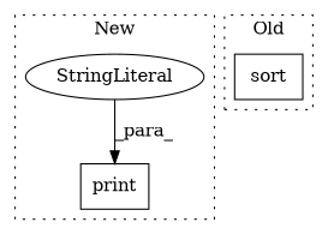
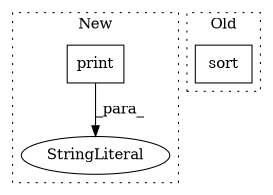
  digraph {
    node [a=32 shape=box]
    n1 [l="6,1" label=print s="1576,1624"]
    n2 [a=45 l=39 label=StringLiteral s=1582 shape=ellipse]
    n3 [l="5,1" label=sort s="1161,1172"]
    subgraph cluster_1 {
      label=New
      style=dotted
      n1
      n2
    }
    subgraph cluster_2 {
      label=Old
      style=dotted
      n3
    }
-   n2 -> n1 [label=_para_]
+   n1 -> n2 [label=_para_]
  }
